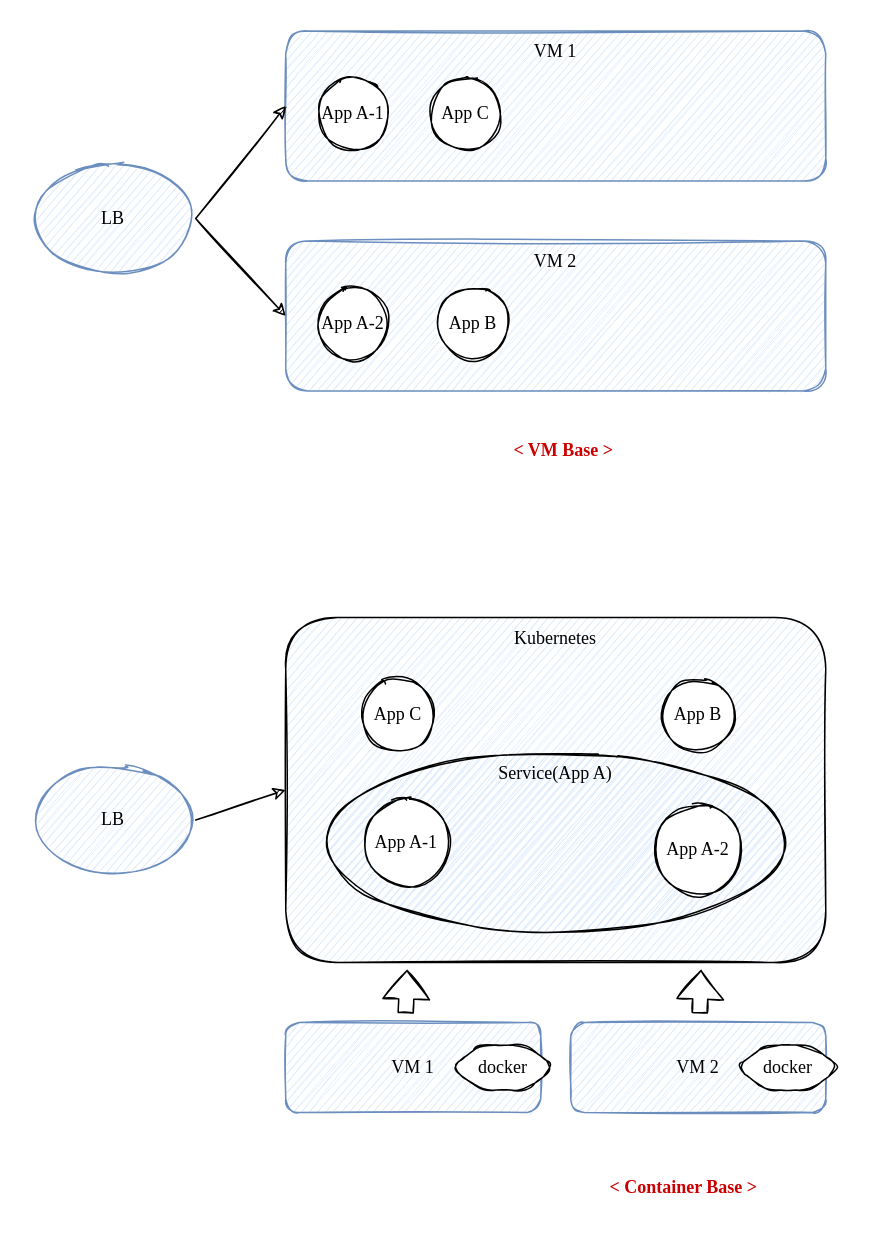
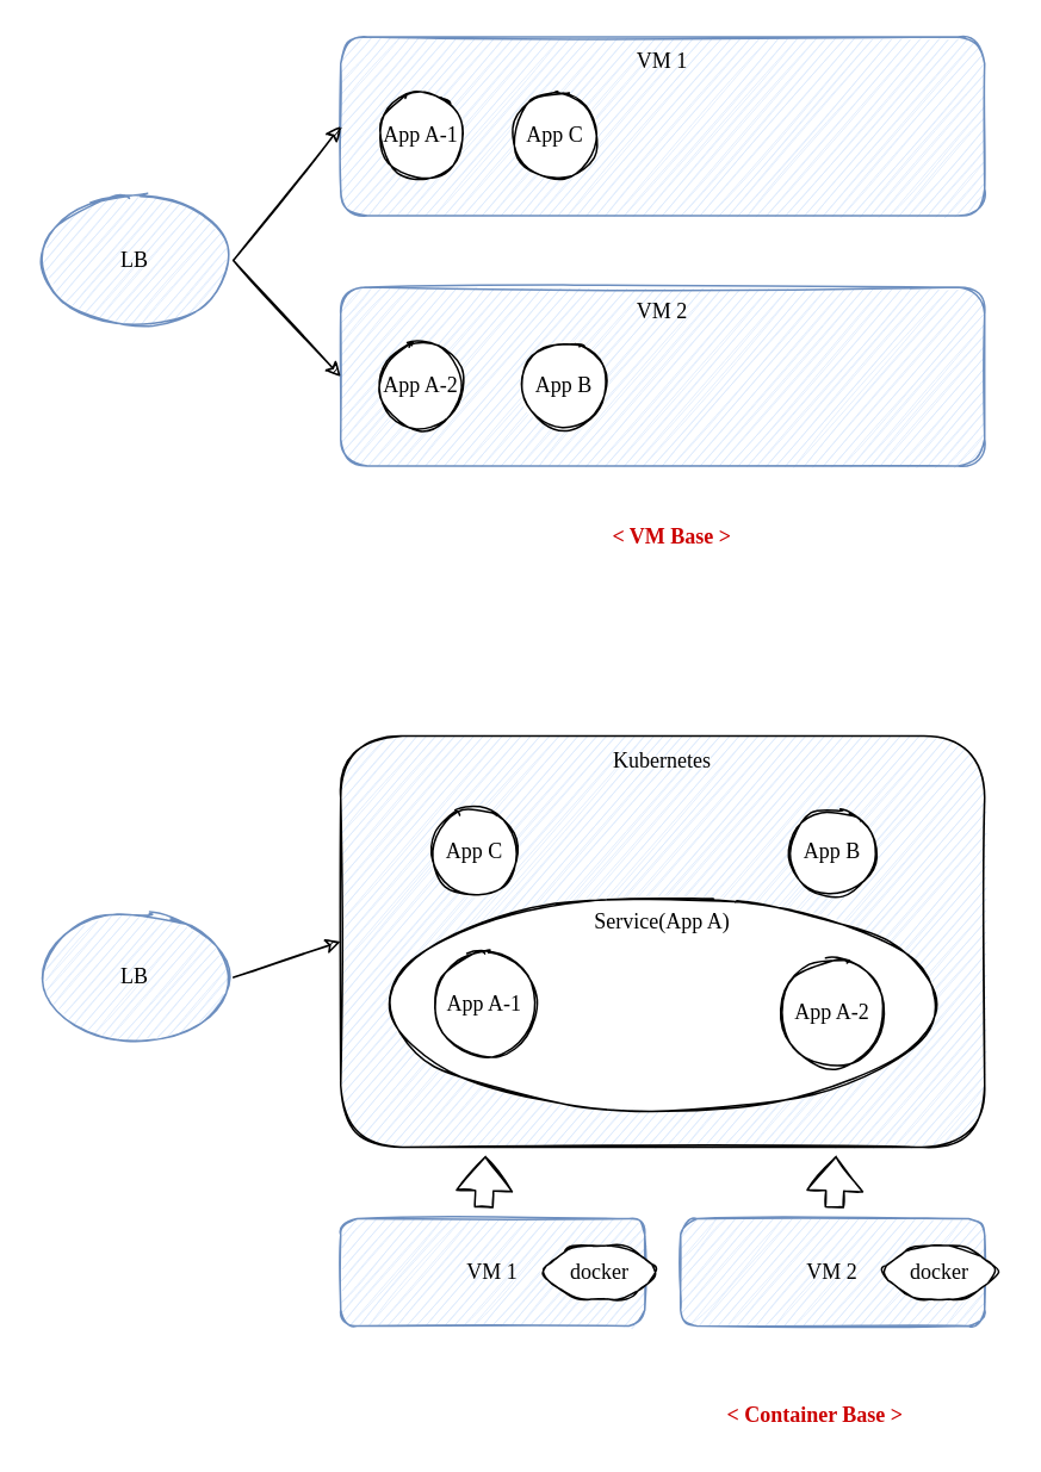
  <mxCell id="0" />
  <mxCell id="1" parent="0" />
  <mxCell id="2" value="LB" style="ellipse;whiteSpace=wrap;html=1;sketch=1;rounded=1;fontFamily=Comic Sans MS;fillColor=#dae8fc;strokeColor=#6c8ebf;" vertex="1" parent="1"><mxGeometry x="20" y="110" width="110" height="70" as="geometry" /></mxCell>
  <mxCell id="3" value="VM 1" style="whiteSpace=wrap;html=1;verticalAlign=top;sketch=1;rounded=1;fillColor=#dae8fc;strokeColor=#6c8ebf;fontFamily=Comic Sans MS;" vertex="1" parent="1"><mxGeometry x="190" y="20" width="360" height="100" as="geometry" /></mxCell>
  <mxCell id="4" value="VM 2" style="whiteSpace=wrap;html=1;verticalAlign=top;sketch=1;rounded=1;fillColor=#dae8fc;strokeColor=#6c8ebf;fontFamily=Comic Sans MS;" vertex="1" parent="1"><mxGeometry x="190" y="160" width="360" height="100" as="geometry" /></mxCell>
  <mxCell id="5" value="App A-2" style="ellipse;whiteSpace=wrap;html=1;aspect=fixed;verticalAlign=middle;sketch=1;rounded=1;fontFamily=Comic Sans MS;" vertex="1" parent="1"><mxGeometry x="210" y="190" width="50" height="50" as="geometry" /></mxCell>
  <mxCell id="6" value="App A-1" style="ellipse;whiteSpace=wrap;html=1;aspect=fixed;verticalAlign=middle;sketch=1;rounded=1;fontFamily=Comic Sans MS;" vertex="1" parent="1"><mxGeometry x="210" y="50" width="50" height="50" as="geometry" /></mxCell>
  <mxCell id="7" value="App B" style="ellipse;whiteSpace=wrap;html=1;aspect=fixed;verticalAlign=middle;sketch=1;rounded=1;fontFamily=Comic Sans MS;" vertex="1" parent="1"><mxGeometry x="290" y="190" width="50" height="50" as="geometry" /></mxCell>
  <mxCell id="8" value="" style="endArrow=classic;html=1;rounded=1;sketch=1;exitX=1;exitY=0.5;exitDx=0;exitDy=0;entryX=0;entryY=0.5;entryDx=0;entryDy=0;fontFamily=Comic Sans MS;" edge="1" parent="1" source="2" target="4"><mxGeometry width="50" height="50" relative="1" as="geometry"><mxPoint x="90" y="290" as="sourcePoint" /><mxPoint x="140" y="240" as="targetPoint" /></mxGeometry></mxCell>
  <mxCell id="9" value="" style="endArrow=classic;html=1;rounded=1;sketch=1;exitX=1;exitY=0.5;exitDx=0;exitDy=0;fontFamily=Comic Sans MS;" edge="1" parent="1" source="2"><mxGeometry width="50" height="50" relative="1" as="geometry"><mxPoint x="100" y="270" as="sourcePoint" /><mxPoint x="190" y="70" as="targetPoint" /></mxGeometry></mxCell>
  <mxCell id="10" value="Kubernetes" style="rounded=1;whiteSpace=wrap;html=1;sketch=1;verticalAlign=top;fontFamily=Comic Sans MS;fillColor=#dae8fc;" vertex="1" parent="1"><mxGeometry x="190" y="411" width="360" height="230" as="geometry" /></mxCell>
  <mxCell id="11" value="App B" style="ellipse;whiteSpace=wrap;html=1;aspect=fixed;verticalAlign=middle;sketch=1;rounded=1;fontFamily=Comic Sans MS;" vertex="1" parent="1"><mxGeometry x="440" y="451" width="50" height="50" as="geometry" /></mxCell>
  <mxCell id="12" value="App C" style="ellipse;whiteSpace=wrap;html=1;aspect=fixed;verticalAlign=middle;sketch=1;rounded=1;fontFamily=Comic Sans MS;" vertex="1" parent="1"><mxGeometry x="285" y="50" width="50" height="50" as="geometry" /></mxCell>
  <mxCell id="13" value="VM 1" style="rounded=1;whiteSpace=wrap;html=1;sketch=1;verticalAlign=middle;fontFamily=Comic Sans MS;fillColor=#dae8fc;strokeColor=#6c8ebf;" vertex="1" parent="1"><mxGeometry x="190" y="681" width="170" height="60" as="geometry" /></mxCell>
  <mxCell id="14" value="VM 2" style="rounded=1;whiteSpace=wrap;html=1;sketch=1;verticalAlign=middle;fontFamily=Comic Sans MS;fillColor=#dae8fc;strokeColor=#6c8ebf;" vertex="1" parent="1"><mxGeometry x="380" y="681" width="170" height="60" as="geometry" /></mxCell>
  <mxCell id="15" value="App C" style="ellipse;whiteSpace=wrap;html=1;aspect=fixed;verticalAlign=middle;sketch=1;rounded=1;fontFamily=Comic Sans MS;" vertex="1" parent="1"><mxGeometry x="240" y="451" width="50" height="50" as="geometry" /></mxCell>
- <mxCell id="16" value="Service(App A)" style="ellipse;whiteSpace=wrap;html=1;rounded=1;sketch=1;verticalAlign=top;fontFamily=Comic Sans MS;fillColor=#dae8fc;" vertex="1" parent="1"><mxGeometry x="210" y="501" width="320" height="120" as="geometry" /></mxCell>
+ <mxCell id="16" value="Service(App A)" style="ellipse;whiteSpace=wrap;html=1;rounded=1;sketch=1;verticalAlign=top;fontFamily=Comic Sans MS;" vertex="1" parent="1"><mxGeometry x="210" y="501" width="320" height="120" as="geometry" /></mxCell>
  <mxCell id="17" value="App A-2" style="ellipse;whiteSpace=wrap;html=1;aspect=fixed;verticalAlign=middle;sketch=1;rounded=1;fontFamily=Comic Sans MS;" vertex="1" parent="1"><mxGeometry x="435" y="536" width="60" height="60" as="geometry" /></mxCell>
  <mxCell id="18" value="App A-1" style="ellipse;whiteSpace=wrap;html=1;aspect=fixed;verticalAlign=middle;sketch=1;rounded=1;fontFamily=Comic Sans MS;" vertex="1" parent="1"><mxGeometry x="241.25" y="531.63" width="58.75" height="58.75" as="geometry" /></mxCell>
  <mxCell id="19" value="docker" style="shape=hexagon;perimeter=hexagonPerimeter2;whiteSpace=wrap;html=1;fixedSize=1;rounded=1;sketch=1;verticalAlign=middle;fontFamily=Comic Sans MS;" vertex="1" parent="1"><mxGeometry x="300" y="696" width="70" height="30" as="geometry" /></mxCell>
  <mxCell id="20" value="docker" style="shape=hexagon;perimeter=hexagonPerimeter2;whiteSpace=wrap;html=1;fixedSize=1;rounded=1;sketch=1;verticalAlign=middle;fontFamily=Comic Sans MS;" vertex="1" parent="1"><mxGeometry x="490" y="696" width="70" height="30" as="geometry" /></mxCell>
  <mxCell id="21" value="LB" style="ellipse;whiteSpace=wrap;html=1;sketch=1;rounded=1;fontFamily=Comic Sans MS;fillColor=#dae8fc;strokeColor=#6c8ebf;" vertex="1" parent="1"><mxGeometry x="20" y="511" width="110" height="70" as="geometry" /></mxCell>
  <mxCell id="22" value="" style="endArrow=classic;html=1;rounded=1;sketch=1;exitX=1;exitY=0.5;exitDx=0;exitDy=0;entryX=0;entryY=0.5;entryDx=0;entryDy=0;fontFamily=Comic Sans MS;" edge="1" parent="1" source="21" target="10"><mxGeometry width="50" height="50" relative="1" as="geometry"><mxPoint x="160" y="491" as="sourcePoint" /><mxPoint x="210" y="441" as="targetPoint" /></mxGeometry></mxCell>
  <mxCell id="23" value="" style="shape=flexArrow;endArrow=classic;html=1;rounded=1;sketch=1;fontFamily=Comic Sans MS;entryX=0.197;entryY=1.004;entryDx=0;entryDy=0;entryPerimeter=0;" edge="1" parent="1"><mxGeometry width="50" height="50" relative="1" as="geometry"><mxPoint x="270" y="675" as="sourcePoint" /><mxPoint x="270.92" y="645.92" as="targetPoint" /></mxGeometry></mxCell>
  <mxCell id="24" value="" style="shape=flexArrow;endArrow=classic;html=1;rounded=1;sketch=1;fontFamily=Comic Sans MS;entryX=0.197;entryY=1.004;entryDx=0;entryDy=0;entryPerimeter=0;" edge="1" parent="1"><mxGeometry width="50" height="50" relative="1" as="geometry"><mxPoint x="466" y="675" as="sourcePoint" /><mxPoint x="466.92" y="645.92" as="targetPoint" /></mxGeometry></mxCell>
  <mxCell id="25" value="&amp;lt; VM Base &amp;gt;" style="text;html=1;align=center;verticalAlign=middle;resizable=0;points=[];autosize=1;strokeColor=none;fillColor=none;fontFamily=Comic Sans MS;fontStyle=1;fontColor=#CC0000;" vertex="1" parent="1"><mxGeometry x="330" y="290" width="90" height="20" as="geometry" /></mxCell>
  <mxCell id="26" value="&amp;lt; Container Base &amp;gt;" style="text;html=1;align=center;verticalAlign=middle;resizable=0;points=[];autosize=1;strokeColor=none;fillColor=none;fontFamily=Comic Sans MS;fontStyle=1;fontColor=#CC0000;" vertex="1" parent="1"><mxGeometry x="390" y="781" width="130" height="20" as="geometry" /></mxCell>
